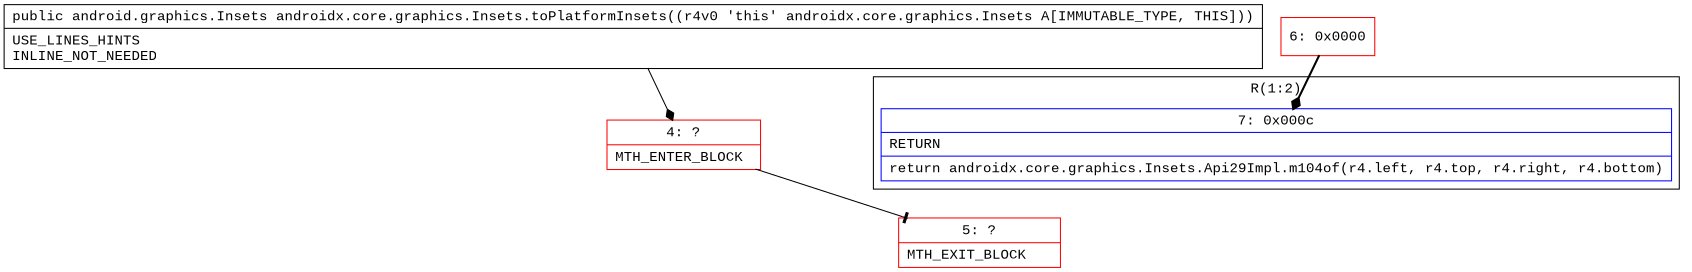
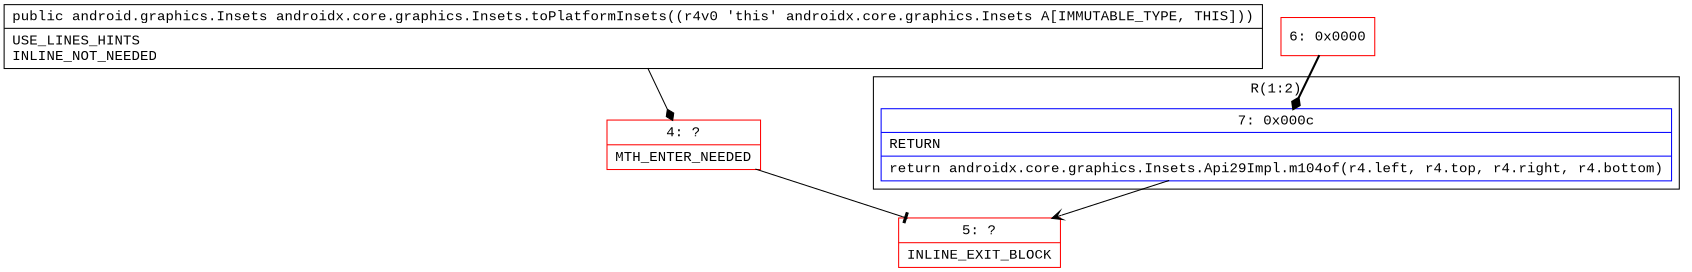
  digraph {
    fontname="Liberation Mono"
    node [color=red fontname="Liberation Mono" shape=record]
    edge [arrowhead=diamond fontname="Liberation Mono" style=solid]
    n1 [color=blue label="{7\:\ 0x000c|RETURN\l|return androidx.core.graphics.Insets.Api29Impl.m104of(r4.left, r4.top, r4.right, r4.bottom)\l}"]
-   n2 [label="{5\:\ ?|MTH_EXIT_BLOCK\l}"]
-   n3 [label="{4\:\ ?|MTH_ENTER_BLOCK\l}"]
+   n2 [label="{5\:\ ?|INLINE_EXIT_BLOCK\l}"]
+   n3 [label="{4\:\ ?|MTH_ENTER_NEEDED\l}"]
    n4 [label="{6\:\ 0x0000}"]
    n5 [label="{public android.graphics.Insets androidx.core.graphics.Insets.toPlatformInsets((r4v0 'this' androidx.core.graphics.Insets A[IMMUTABLE_TYPE, THIS]))  | USE_LINES_HINTS\lINLINE_NOT_NEEDED\l}" color=""]
    subgraph cluster_1 {
      label="R(1:2)"
      n1
    }
+   n1 -> n2 [arrowhead=vee]
    n3 -> n2 [arrowhead=tee]
    n4 -> n1 [style=bold]
    n5 -> n3
  }
